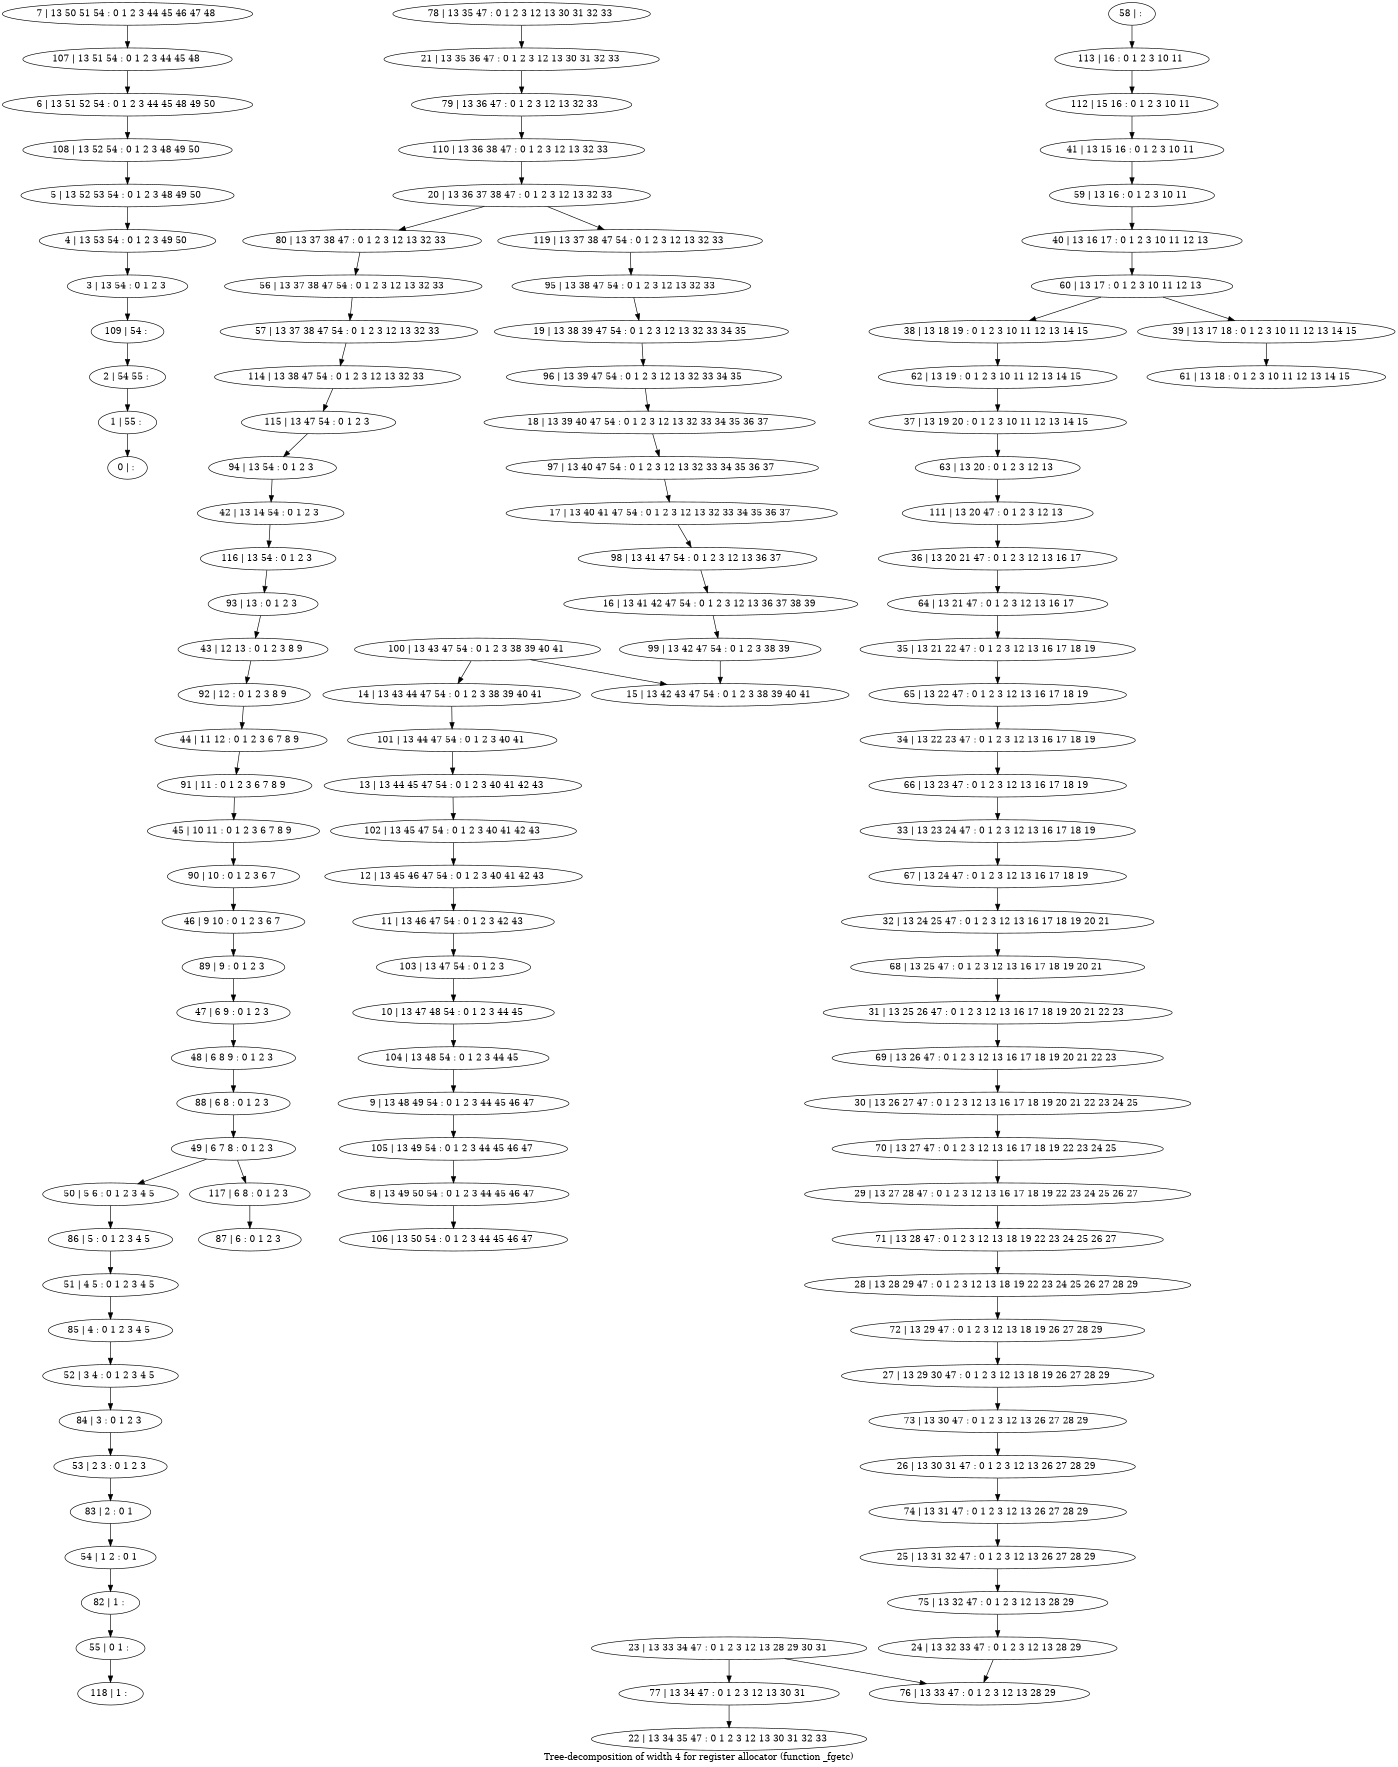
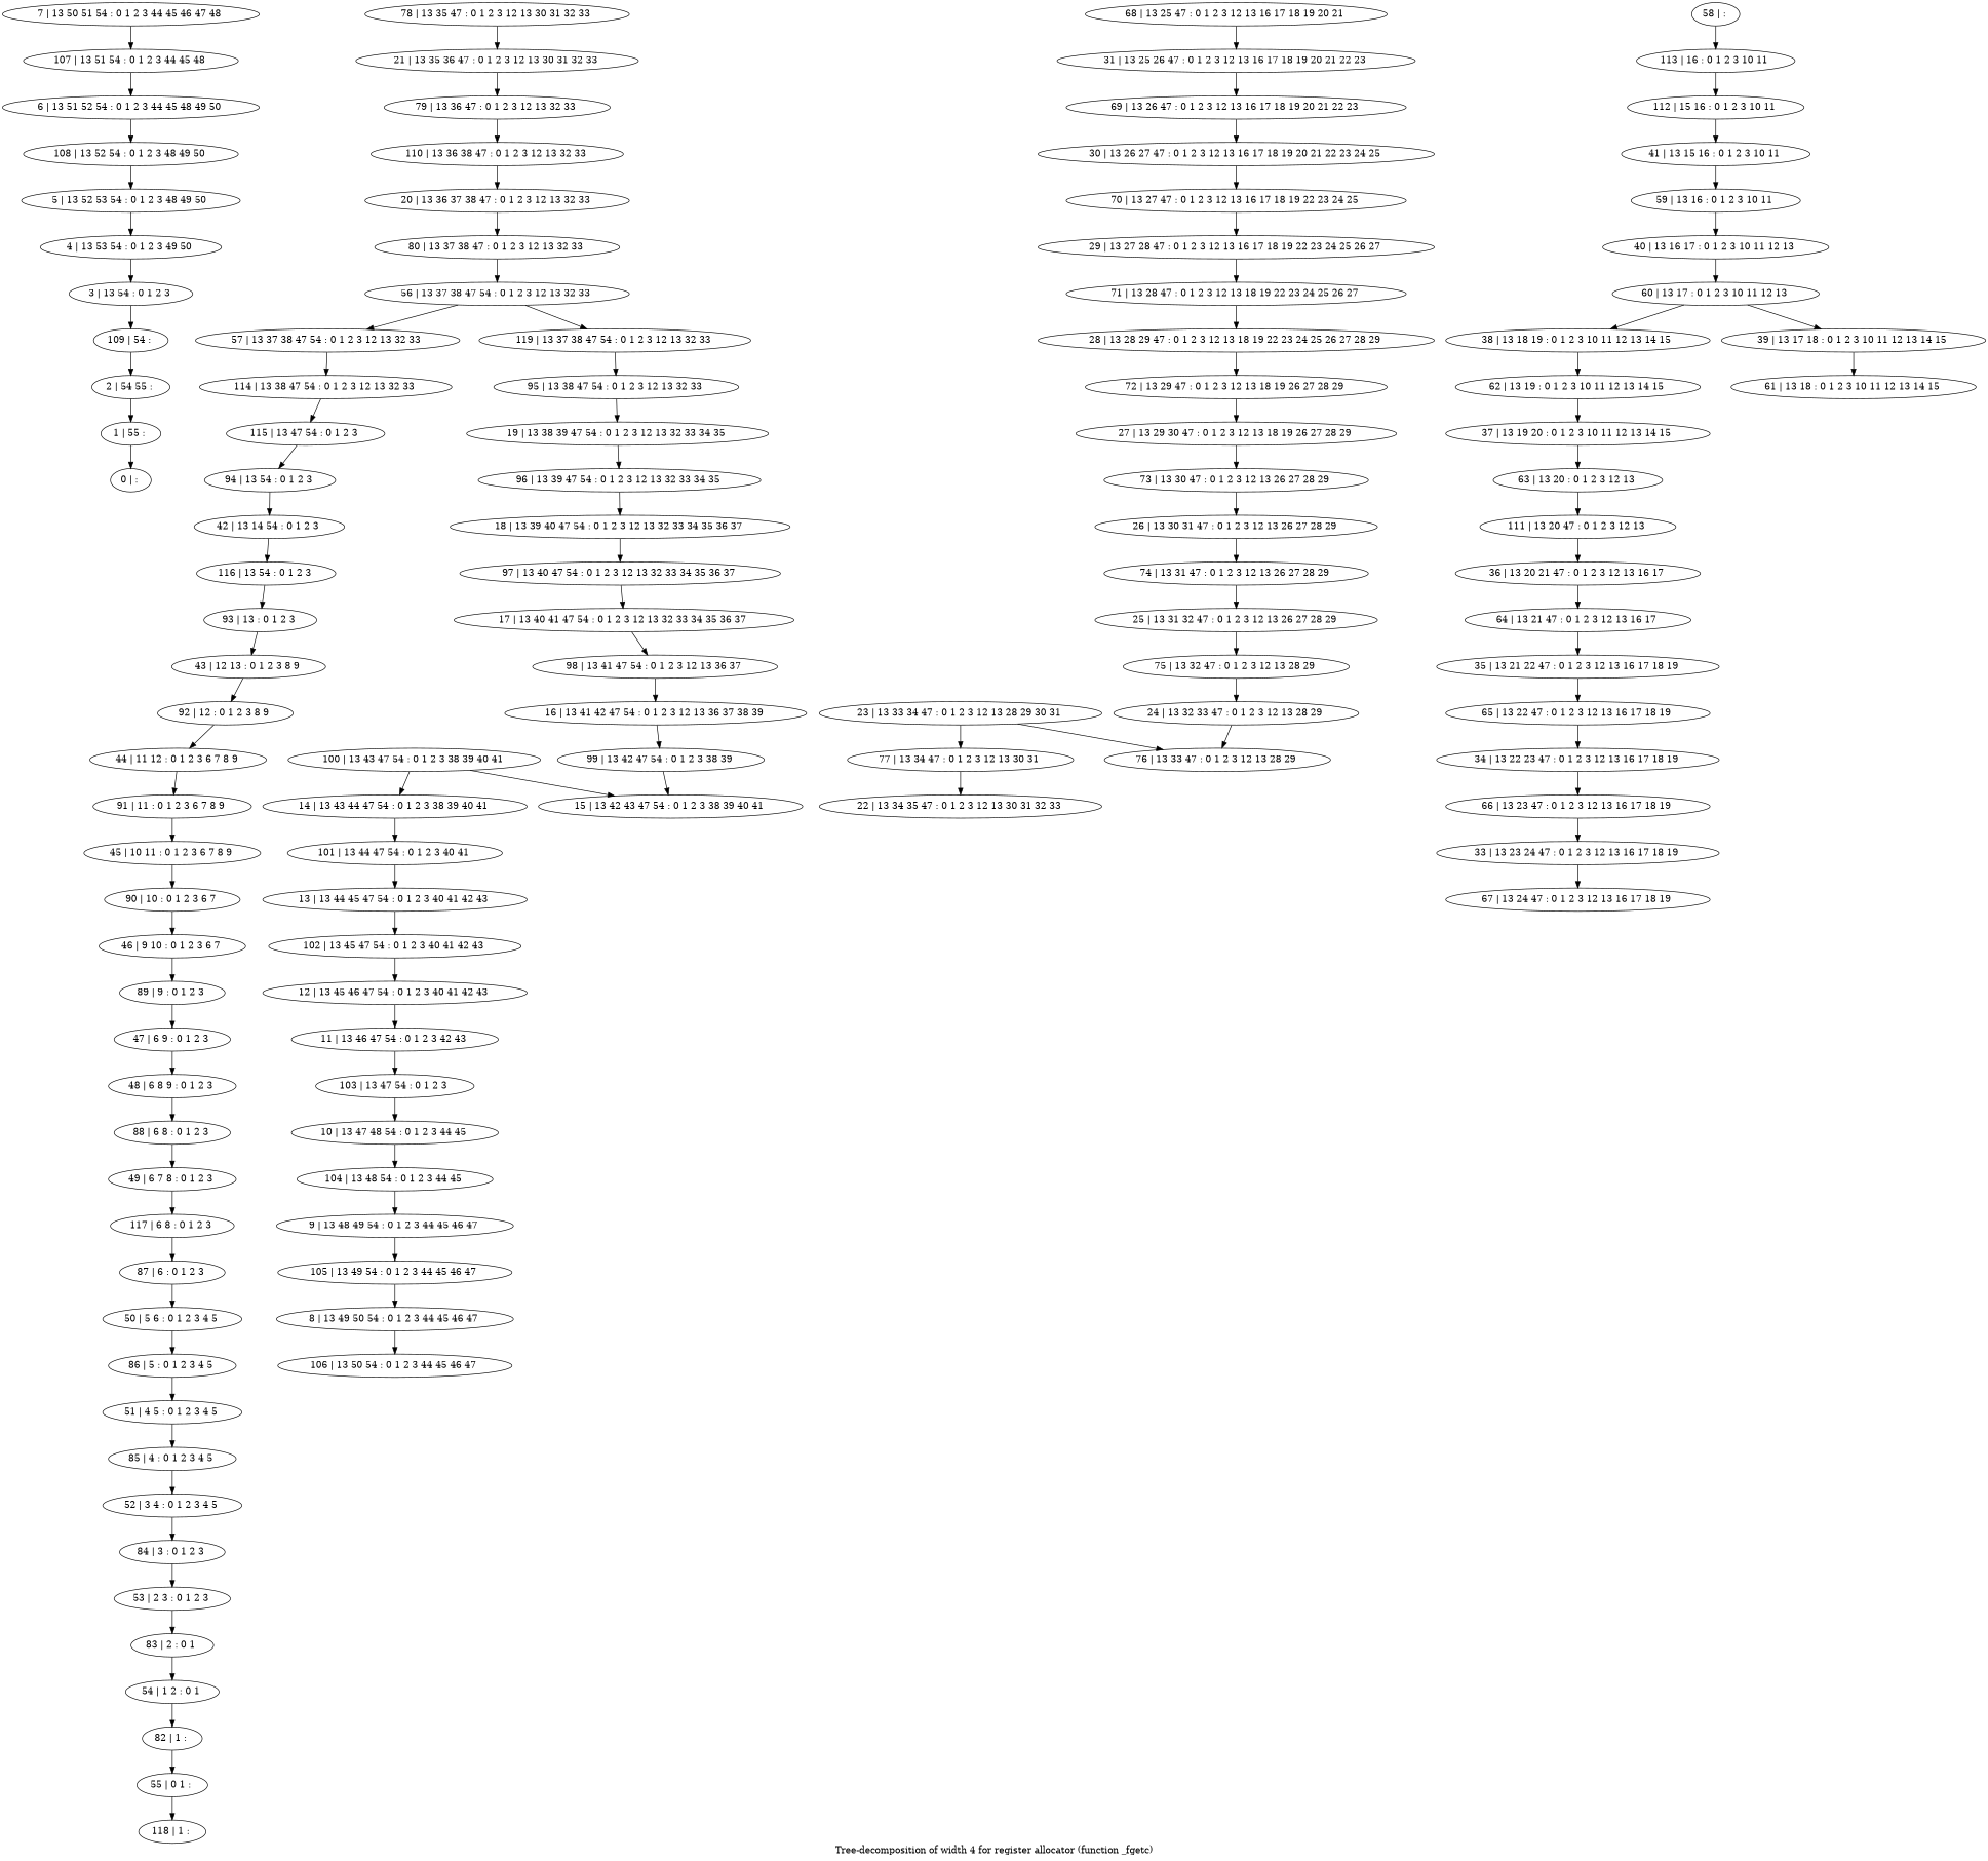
  digraph {
    label="Tree-decomposition of width 4 for register allocator (function _fgetc)"
    n1 [label="0 | : "]
    n2 [label="1 | 55 : "]
    n3 [label="2 | 54 55 : "]
    n4 [label="3 | 13 54 : 0 1 2 3 "]
    n5 [label="109 | 54 : "]
    n6 [label="4 | 13 53 54 : 0 1 2 3 49 50 "]
    n7 [label="5 | 13 52 53 54 : 0 1 2 3 48 49 50 "]
    n8 [label="6 | 13 51 52 54 : 0 1 2 3 44 45 48 49 50 "]
    n9 [label="108 | 13 52 54 : 0 1 2 3 48 49 50 "]
    n10 [label="7 | 13 50 51 54 : 0 1 2 3 44 45 46 47 48 "]
    n11 [label="107 | 13 51 54 : 0 1 2 3 44 45 48 "]
    n12 [label="8 | 13 49 50 54 : 0 1 2 3 44 45 46 47 "]
    n13 [label="106 | 13 50 54 : 0 1 2 3 44 45 46 47 "]
    n14 [label="9 | 13 48 49 54 : 0 1 2 3 44 45 46 47 "]
    n15 [label="105 | 13 49 54 : 0 1 2 3 44 45 46 47 "]
    n16 [label="10 | 13 47 48 54 : 0 1 2 3 44 45 "]
    n17 [label="104 | 13 48 54 : 0 1 2 3 44 45 "]
    n18 [label="11 | 13 46 47 54 : 0 1 2 3 42 43 "]
    n19 [label="103 | 13 47 54 : 0 1 2 3 "]
    n20 [label="12 | 13 45 46 47 54 : 0 1 2 3 40 41 42 43 "]
    n21 [label="13 | 13 44 45 47 54 : 0 1 2 3 40 41 42 43 "]
    n22 [label="102 | 13 45 47 54 : 0 1 2 3 40 41 42 43 "]
    n23 [label="14 | 13 43 44 47 54 : 0 1 2 3 38 39 40 41 "]
    n24 [label="101 | 13 44 47 54 : 0 1 2 3 40 41 "]
    n25 [label="15 | 13 42 43 47 54 : 0 1 2 3 38 39 40 41 "]
    n26 [label="100 | 13 43 47 54 : 0 1 2 3 38 39 40 41 "]
    n27 [label="16 | 13 41 42 47 54 : 0 1 2 3 12 13 36 37 38 39 "]
    n28 [label="99 | 13 42 47 54 : 0 1 2 3 38 39 "]
    n29 [label="17 | 13 40 41 47 54 : 0 1 2 3 12 13 32 33 34 35 36 37 "]
    n30 [label="98 | 13 41 47 54 : 0 1 2 3 12 13 36 37 "]
    n31 [label="18 | 13 39 40 47 54 : 0 1 2 3 12 13 32 33 34 35 36 37 "]
    n32 [label="97 | 13 40 47 54 : 0 1 2 3 12 13 32 33 34 35 36 37 "]
    n33 [label="19 | 13 38 39 47 54 : 0 1 2 3 12 13 32 33 34 35 "]
    n34 [label="96 | 13 39 47 54 : 0 1 2 3 12 13 32 33 34 35 "]
    n35 [label="20 | 13 36 37 38 47 : 0 1 2 3 12 13 32 33 "]
    n36 [label="80 | 13 37 38 47 : 0 1 2 3 12 13 32 33 "]
    n37 [label="56 | 13 37 38 47 54 : 0 1 2 3 12 13 32 33 "]
    n38 [label="21 | 13 35 36 47 : 0 1 2 3 12 13 30 31 32 33 "]
    n39 [label="79 | 13 36 47 : 0 1 2 3 12 13 32 33 "]
    n40 [label="110 | 13 36 38 47 : 0 1 2 3 12 13 32 33 "]
    n41 [label="22 | 13 34 35 47 : 0 1 2 3 12 13 30 31 32 33 "]
    n42 [label="78 | 13 35 47 : 0 1 2 3 12 13 30 31 32 33 "]
    n43 [label="23 | 13 33 34 47 : 0 1 2 3 12 13 28 29 30 31 "]
    n44 [label="77 | 13 34 47 : 0 1 2 3 12 13 30 31 "]
    n45 [label="76 | 13 33 47 : 0 1 2 3 12 13 28 29 "]
    n46 [label="24 | 13 32 33 47 : 0 1 2 3 12 13 28 29 "]
    n47 [label="25 | 13 31 32 47 : 0 1 2 3 12 13 26 27 28 29 "]
    n48 [label="75 | 13 32 47 : 0 1 2 3 12 13 28 29 "]
    n49 [label="26 | 13 30 31 47 : 0 1 2 3 12 13 26 27 28 29 "]
    n50 [label="74 | 13 31 47 : 0 1 2 3 12 13 26 27 28 29 "]
    n51 [label="27 | 13 29 30 47 : 0 1 2 3 12 13 18 19 26 27 28 29 "]
    n52 [label="73 | 13 30 47 : 0 1 2 3 12 13 26 27 28 29 "]
    n53 [label="28 | 13 28 29 47 : 0 1 2 3 12 13 18 19 22 23 24 25 26 27 28 29 "]
    n54 [label="72 | 13 29 47 : 0 1 2 3 12 13 18 19 26 27 28 29 "]
    n55 [label="29 | 13 27 28 47 : 0 1 2 3 12 13 16 17 18 19 22 23 24 25 26 27 "]
    n56 [label="71 | 13 28 47 : 0 1 2 3 12 13 18 19 22 23 24 25 26 27 "]
    n57 [label="30 | 13 26 27 47 : 0 1 2 3 12 13 16 17 18 19 20 21 22 23 24 25 "]
    n58 [label="70 | 13 27 47 : 0 1 2 3 12 13 16 17 18 19 22 23 24 25 "]
    n59 [label="31 | 13 25 26 47 : 0 1 2 3 12 13 16 17 18 19 20 21 22 23 "]
    n60 [label="69 | 13 26 47 : 0 1 2 3 12 13 16 17 18 19 20 21 22 23 "]
-   n61 [label="32 | 13 24 25 47 : 0 1 2 3 12 13 16 17 18 19 20 21 "]
    n62 [label="68 | 13 25 47 : 0 1 2 3 12 13 16 17 18 19 20 21 "]
    n63 [label="33 | 13 23 24 47 : 0 1 2 3 12 13 16 17 18 19 "]
    n64 [label="67 | 13 24 47 : 0 1 2 3 12 13 16 17 18 19 "]
    n65 [label="34 | 13 22 23 47 : 0 1 2 3 12 13 16 17 18 19 "]
    n66 [label="66 | 13 23 47 : 0 1 2 3 12 13 16 17 18 19 "]
    n67 [label="35 | 13 21 22 47 : 0 1 2 3 12 13 16 17 18 19 "]
    n68 [label="65 | 13 22 47 : 0 1 2 3 12 13 16 17 18 19 "]
    n69 [label="36 | 13 20 21 47 : 0 1 2 3 12 13 16 17 "]
    n70 [label="64 | 13 21 47 : 0 1 2 3 12 13 16 17 "]
    n71 [label="37 | 13 19 20 : 0 1 2 3 10 11 12 13 14 15 "]
    n72 [label="63 | 13 20 : 0 1 2 3 12 13 "]
    n73 [label="111 | 13 20 47 : 0 1 2 3 12 13 "]
    n74 [label="38 | 13 18 19 : 0 1 2 3 10 11 12 13 14 15 "]
    n75 [label="62 | 13 19 : 0 1 2 3 10 11 12 13 14 15 "]
    n76 [label="39 | 13 17 18 : 0 1 2 3 10 11 12 13 14 15 "]
    n77 [label="61 | 13 18 : 0 1 2 3 10 11 12 13 14 15 "]
    n78 [label="40 | 13 16 17 : 0 1 2 3 10 11 12 13 "]
    n79 [label="60 | 13 17 : 0 1 2 3 10 11 12 13 "]
    n80 [label="41 | 13 15 16 : 0 1 2 3 10 11 "]
    n81 [label="59 | 13 16 : 0 1 2 3 10 11 "]
    n82 [label="42 | 13 14 54 : 0 1 2 3 "]
    n83 [label="116 | 13 54 : 0 1 2 3 "]
    n84 [label="93 | 13 : 0 1 2 3 "]
    n85 [label="43 | 12 13 : 0 1 2 3 8 9 "]
    n86 [label="92 | 12 : 0 1 2 3 8 9 "]
    n87 [label="44 | 11 12 : 0 1 2 3 6 7 8 9 "]
    n88 [label="91 | 11 : 0 1 2 3 6 7 8 9 "]
    n89 [label="45 | 10 11 : 0 1 2 3 6 7 8 9 "]
    n90 [label="90 | 10 : 0 1 2 3 6 7 "]
    n91 [label="46 | 9 10 : 0 1 2 3 6 7 "]
    n92 [label="89 | 9 : 0 1 2 3 "]
    n93 [label="47 | 6 9 : 0 1 2 3 "]
    n94 [label="48 | 6 8 9 : 0 1 2 3 "]
    n95 [label="88 | 6 8 : 0 1 2 3 "]
    n96 [label="49 | 6 7 8 : 0 1 2 3 "]
    n97 [label="117 | 6 8 : 0 1 2 3 "]
    n98 [label="87 | 6 : 0 1 2 3 "]
    n99 [label="50 | 5 6 : 0 1 2 3 4 5 "]
    n100 [label="86 | 5 : 0 1 2 3 4 5 "]
    n101 [label="51 | 4 5 : 0 1 2 3 4 5 "]
    n102 [label="85 | 4 : 0 1 2 3 4 5 "]
    n103 [label="52 | 3 4 : 0 1 2 3 4 5 "]
    n104 [label="84 | 3 : 0 1 2 3 "]
    n105 [label="53 | 2 3 : 0 1 2 3 "]
    n106 [label="83 | 2 : 0 1 "]
    n107 [label="54 | 1 2 : 0 1 "]
    n108 [label="82 | 1 : "]
    n109 [label="55 | 0 1 : "]
    n110 [label="118 | 1 : "]
    n111 [label="57 | 13 37 38 47 54 : 0 1 2 3 12 13 32 33 "]
    n112 [label="119 | 13 37 38 47 54 : 0 1 2 3 12 13 32 33 "]
    n113 [label="114 | 13 38 47 54 : 0 1 2 3 12 13 32 33 "]
    n114 [label="95 | 13 38 47 54 : 0 1 2 3 12 13 32 33 "]
    n115 [label="115 | 13 47 54 : 0 1 2 3 "]
    n116 [label="58 | : "]
    n117 [label="113 | 16 : 0 1 2 3 10 11 "]
    n118 [label="112 | 15 16 : 0 1 2 3 10 11 "]
    n119 [label="94 | 13 54 : 0 1 2 3 "]
    n2 -> n1
    n3 -> n2
    n4 -> n5
    n5 -> n3
    n6 -> n4
    n7 -> n6
    n8 -> n9
    n9 -> n7
    n10 -> n11
    n11 -> n8
    n12 -> n13
    n14 -> n15
    n15 -> n12
    n16 -> n17
    n17 -> n14
    n18 -> n19
    n19 -> n16
    n20 -> n18
    n21 -> n22
    n22 -> n20
    n23 -> n24
    n24 -> n21
    n26 -> n23
    n26 -> n25
    n27 -> n28
    n28 -> n25
    n29 -> n30
    n30 -> n27
    n31 -> n32
    n32 -> n29
    n33 -> n34
    n34 -> n31
    n35 -> n36
    n36 -> n37
    n37 -> n111
-   n35 -> n112
+   n37 -> n112
    n38 -> n39
    n39 -> n40
    n40 -> n35
    n42 -> n38
    n43 -> n44
    n43 -> n45
    n44 -> n41
    n46 -> n45
    n47 -> n48
    n48 -> n46
    n49 -> n50
    n50 -> n47
    n51 -> n52
    n52 -> n49
    n53 -> n54
    n54 -> n51
    n55 -> n56
    n56 -> n53
    n57 -> n58
    n58 -> n55
    n59 -> n60
    n60 -> n57
-   n61 -> n62
    n62 -> n59
    n63 -> n64
-   n64 -> n61
    n65 -> n66
    n66 -> n63
    n67 -> n68
    n68 -> n65
    n69 -> n70
    n70 -> n67
    n71 -> n72
    n72 -> n73
    n73 -> n69
    n74 -> n75
    n75 -> n71
    n76 -> n77
    n78 -> n79
    n79 -> n74
    n79 -> n76
    n80 -> n81
    n81 -> n78
    n82 -> n83
    n83 -> n84
    n84 -> n85
    n85 -> n86
    n86 -> n87
    n87 -> n88
    n88 -> n89
    n89 -> n90
    n90 -> n91
    n91 -> n92
    n92 -> n93
    n93 -> n94
    n94 -> n95
    n95 -> n96
    n96 -> n97
    n97 -> n98
-   n96 -> n99
+   n98 -> n99
    n99 -> n100
    n100 -> n101
    n101 -> n102
    n102 -> n103
    n103 -> n104
    n104 -> n105
    n105 -> n106
    n106 -> n107
    n107 -> n108
    n108 -> n109
    n109 -> n110
    n111 -> n113
    n112 -> n114
    n113 -> n115
    n114 -> n33
    n115 -> n119
    n116 -> n117
    n117 -> n118
    n118 -> n80
    n119 -> n82
  }
